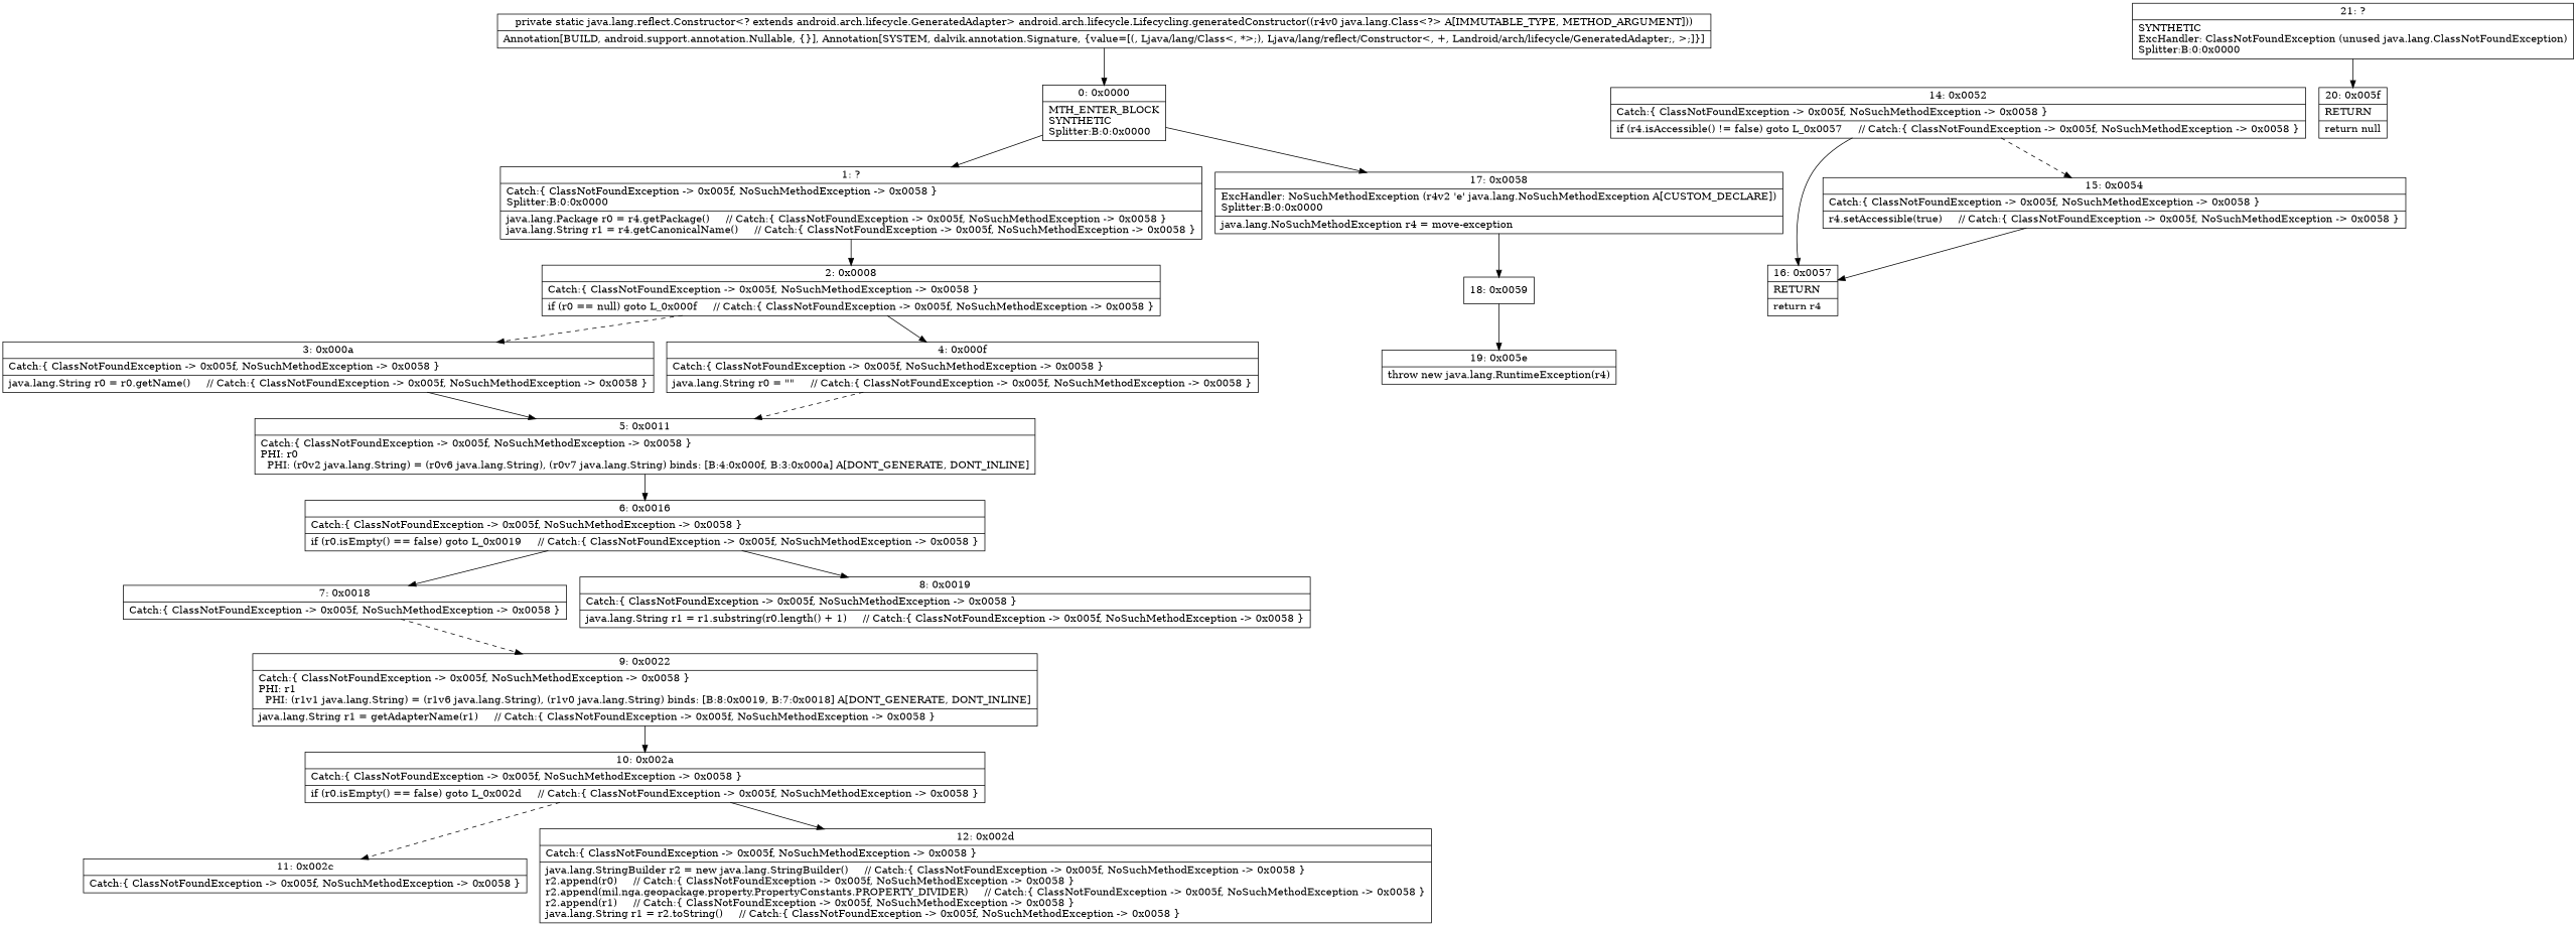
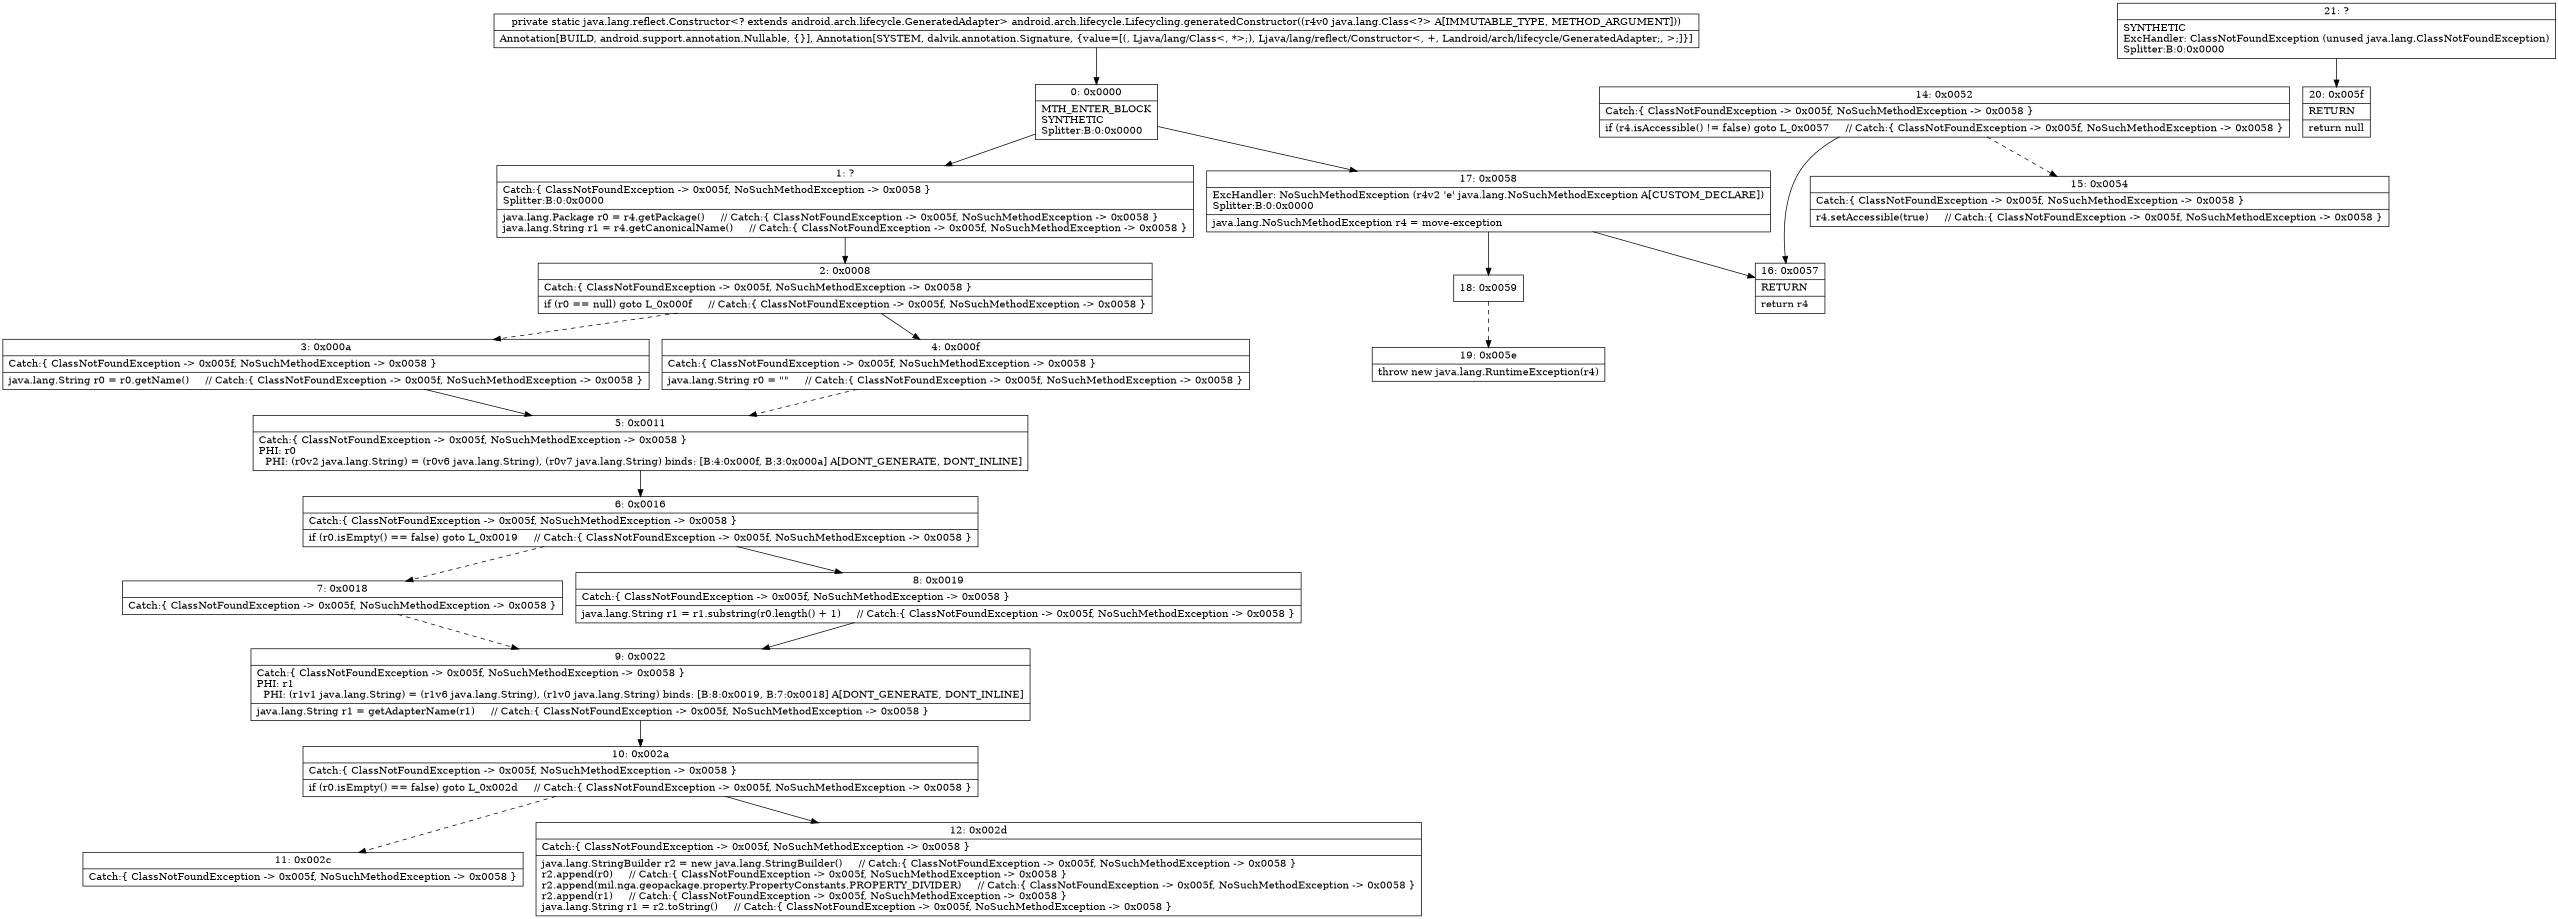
  digraph {
    node [shape=record]
    n1 [label="{0\:\ 0x0000|MTH_ENTER_BLOCK\lSYNTHETIC\lSplitter:B:0:0x0000\l}"]
    n2 [label="{1\:\ ?|Catch:\{ ClassNotFoundException \-\> 0x005f, NoSuchMethodException \-\> 0x0058 \}\lSplitter:B:0:0x0000\l|java.lang.Package r0 = r4.getPackage()     \/\/ Catch:\{ ClassNotFoundException \-\> 0x005f, NoSuchMethodException \-\> 0x0058 \}\ljava.lang.String r1 = r4.getCanonicalName()     \/\/ Catch:\{ ClassNotFoundException \-\> 0x005f, NoSuchMethodException \-\> 0x0058 \}\l}"]
    n3 [label="{17\:\ 0x0058|ExcHandler: NoSuchMethodException (r4v2 'e' java.lang.NoSuchMethodException A[CUSTOM_DECLARE])\lSplitter:B:0:0x0000\l|java.lang.NoSuchMethodException r4 = move\-exception\l}"]
    n4 [label="{2\:\ 0x0008|Catch:\{ ClassNotFoundException \-\> 0x005f, NoSuchMethodException \-\> 0x0058 \}\l|if (r0 == null) goto L_0x000f     \/\/ Catch:\{ ClassNotFoundException \-\> 0x005f, NoSuchMethodException \-\> 0x0058 \}\l}"]
    n5 [label="{18\:\ 0x0059}"]
    n6 [label="{21\:\ ?|SYNTHETIC\lExcHandler: ClassNotFoundException (unused java.lang.ClassNotFoundException)\lSplitter:B:0:0x0000\l}"]
    n7 [label="{20\:\ 0x005f|RETURN\l|return null\l}"]
    n8 [label="{3\:\ 0x000a|Catch:\{ ClassNotFoundException \-\> 0x005f, NoSuchMethodException \-\> 0x0058 \}\l|java.lang.String r0 = r0.getName()     \/\/ Catch:\{ ClassNotFoundException \-\> 0x005f, NoSuchMethodException \-\> 0x0058 \}\l}"]
    n9 [label="{4\:\ 0x000f|Catch:\{ ClassNotFoundException \-\> 0x005f, NoSuchMethodException \-\> 0x0058 \}\l|java.lang.String r0 = \"\"     \/\/ Catch:\{ ClassNotFoundException \-\> 0x005f, NoSuchMethodException \-\> 0x0058 \}\l}"]
    n10 [label="{5\:\ 0x0011|Catch:\{ ClassNotFoundException \-\> 0x005f, NoSuchMethodException \-\> 0x0058 \}\lPHI: r0 \l  PHI: (r0v2 java.lang.String) = (r0v6 java.lang.String), (r0v7 java.lang.String) binds: [B:4:0x000f, B:3:0x000a] A[DONT_GENERATE, DONT_INLINE]\l}"]
    n11 [label="{6\:\ 0x0016|Catch:\{ ClassNotFoundException \-\> 0x005f, NoSuchMethodException \-\> 0x0058 \}\l|if (r0.isEmpty() == false) goto L_0x0019     \/\/ Catch:\{ ClassNotFoundException \-\> 0x005f, NoSuchMethodException \-\> 0x0058 \}\l}"]
    n12 [label="{7\:\ 0x0018|Catch:\{ ClassNotFoundException \-\> 0x005f, NoSuchMethodException \-\> 0x0058 \}\l}"]
    n13 [label="{8\:\ 0x0019|Catch:\{ ClassNotFoundException \-\> 0x005f, NoSuchMethodException \-\> 0x0058 \}\l|java.lang.String r1 = r1.substring(r0.length() + 1)     \/\/ Catch:\{ ClassNotFoundException \-\> 0x005f, NoSuchMethodException \-\> 0x0058 \}\l}"]
    n14 [label="{9\:\ 0x0022|Catch:\{ ClassNotFoundException \-\> 0x005f, NoSuchMethodException \-\> 0x0058 \}\lPHI: r1 \l  PHI: (r1v1 java.lang.String) = (r1v6 java.lang.String), (r1v0 java.lang.String) binds: [B:8:0x0019, B:7:0x0018] A[DONT_GENERATE, DONT_INLINE]\l|java.lang.String r1 = getAdapterName(r1)     \/\/ Catch:\{ ClassNotFoundException \-\> 0x005f, NoSuchMethodException \-\> 0x0058 \}\l}"]
    n15 [label="{10\:\ 0x002a|Catch:\{ ClassNotFoundException \-\> 0x005f, NoSuchMethodException \-\> 0x0058 \}\l|if (r0.isEmpty() == false) goto L_0x002d     \/\/ Catch:\{ ClassNotFoundException \-\> 0x005f, NoSuchMethodException \-\> 0x0058 \}\l}"]
    n16 [label="{11\:\ 0x002c|Catch:\{ ClassNotFoundException \-\> 0x005f, NoSuchMethodException \-\> 0x0058 \}\l}"]
    n17 [label="{12\:\ 0x002d|Catch:\{ ClassNotFoundException \-\> 0x005f, NoSuchMethodException \-\> 0x0058 \}\l|java.lang.StringBuilder r2 = new java.lang.StringBuilder()     \/\/ Catch:\{ ClassNotFoundException \-\> 0x005f, NoSuchMethodException \-\> 0x0058 \}\lr2.append(r0)     \/\/ Catch:\{ ClassNotFoundException \-\> 0x005f, NoSuchMethodException \-\> 0x0058 \}\lr2.append(mil.nga.geopackage.property.PropertyConstants.PROPERTY_DIVIDER)     \/\/ Catch:\{ ClassNotFoundException \-\> 0x005f, NoSuchMethodException \-\> 0x0058 \}\lr2.append(r1)     \/\/ Catch:\{ ClassNotFoundException \-\> 0x005f, NoSuchMethodException \-\> 0x0058 \}\ljava.lang.String r1 = r2.toString()     \/\/ Catch:\{ ClassNotFoundException \-\> 0x005f, NoSuchMethodException \-\> 0x0058 \}\l}"]
    n18 [label="{14\:\ 0x0052|Catch:\{ ClassNotFoundException \-\> 0x005f, NoSuchMethodException \-\> 0x0058 \}\l|if (r4.isAccessible() != false) goto L_0x0057     \/\/ Catch:\{ ClassNotFoundException \-\> 0x005f, NoSuchMethodException \-\> 0x0058 \}\l}"]
    n19 [label="{15\:\ 0x0054|Catch:\{ ClassNotFoundException \-\> 0x005f, NoSuchMethodException \-\> 0x0058 \}\l|r4.setAccessible(true)     \/\/ Catch:\{ ClassNotFoundException \-\> 0x005f, NoSuchMethodException \-\> 0x0058 \}\l}"]
    n20 [label="{16\:\ 0x0057|RETURN\l|return r4\l}"]
    n21 [label="{19\:\ 0x005e|throw new java.lang.RuntimeException(r4)\l}"]
    n22 [label="{private static java.lang.reflect.Constructor\<? extends android.arch.lifecycle.GeneratedAdapter\> android.arch.lifecycle.Lifecycling.generatedConstructor((r4v0 java.lang.Class\<?\> A[IMMUTABLE_TYPE, METHOD_ARGUMENT]))  | Annotation[BUILD, android.support.annotation.Nullable, \{\}], Annotation[SYSTEM, dalvik.annotation.Signature, \{value=[(, Ljava\/lang\/Class\<, *\>;), Ljava\/lang\/reflect\/Constructor\<, +, Landroid\/arch\/lifecycle\/GeneratedAdapter;, \>;]\}]\l}"]
    n1 -> n2
    n1 -> n3
    n2 -> n4
    n3 -> n5
    n4 -> n8 [style=dashed]
    n4 -> n9
-   n5 -> n21
+   n5 -> n21 [style=dashed]
    n6 -> n7
    n8 -> n10
    n9 -> n10 [style=dashed]
    n10 -> n11
-   n11 -> n12 [style=solid]
+   n11 -> n12 [style=dashed]
    n11 -> n13
    n12 -> n14 [style=dashed]
+   n13 -> n14
    n14 -> n15
    n15 -> n16 [style=dashed]
    n15 -> n17
    n18 -> n19 [style=dashed]
    n18 -> n20
-   n19 -> n20
+   n3 -> n20
    n22 -> n1
  }
